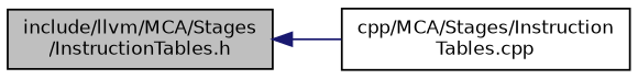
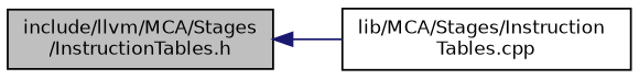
  digraph {
    rankdir=LR
    fontname="DejaVu Sans"
    node [color=black fontname="DejaVu Sans" fontsize=10 shape=record]
    n1 [fillcolor=grey75 fontcolor=black height=0.2 label="include/llvm/MCA/Stages\l/InstructionTables.h" style=filled width=0.4]
-   n2 [height=0.2 label="cpp/MCA/Stages/Instruction\lTables.cpp" width=0.4]
+   n2 [height=0.2 label="lib/MCA/Stages/Instruction\lTables.cpp" width=0.4]
    n1 -> n2 [color=midnightblue dir=back fontname="DejaVu Sans" fontsize=10 labelfontname=Helvetica labelfontsize=10 style=solid]
  }
